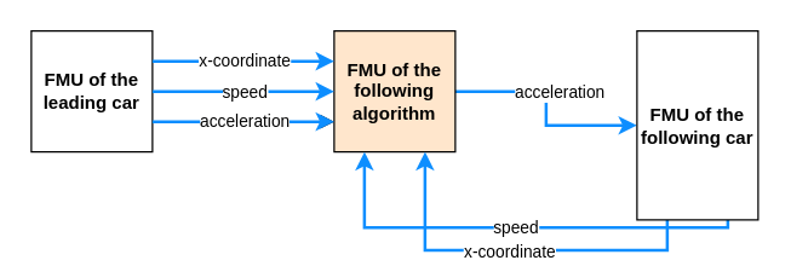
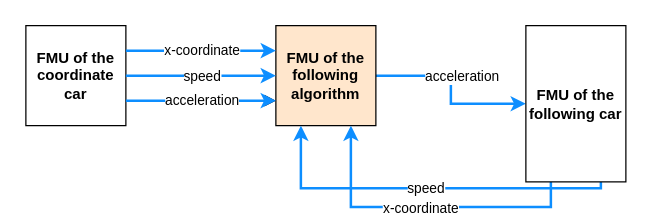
  <mxCell id="0" />
  <mxCell id="1" parent="0" />
  <mxCell id="2" style="edgeStyle=orthogonalEdgeStyle;rounded=0;orthogonalLoop=1;jettySize=auto;html=1;exitX=1;exitY=0.75;exitDx=0;exitDy=0;entryX=0;entryY=0.75;entryDx=0;entryDy=0;" edge="1" parent="1" source="4" target="7"><mxGeometry relative="1" as="geometry" /></mxCell>
  <mxCell id="3" value="acceleration" style="edgeLabel;html=1;align=center;verticalAlign=middle;resizable=0;points=[];" vertex="1" connectable="0" parent="2"><mxGeometry x="-0.208" y="1" relative="1" as="geometry"><mxPoint x="12.5" as="offset" /></mxGeometry></mxCell>
- <mxCell id="4" value="FMU of the leading car" style="whiteSpace=wrap;html=1;aspect=fixed;fontStyle=1;" vertex="1" parent="1"><mxGeometry x="20" y="20" width="80" height="80" as="geometry" /></mxCell>
+ <mxCell id="4" value="FMU of the coordinate car" style="whiteSpace=wrap;html=1;aspect=fixed;fontStyle=1;" vertex="1" parent="1"><mxGeometry x="20" y="20" width="80" height="80" as="geometry" /></mxCell>
  <mxCell id="5" style="edgeStyle=orthogonalEdgeStyle;rounded=0;orthogonalLoop=1;jettySize=auto;html=1;exitX=1;exitY=0.5;exitDx=0;exitDy=0;entryX=0;entryY=0.5;entryDx=0;entryDy=0;strokeWidth=2;strokeColor=#0D8EFF;" edge="1" parent="1" source="7" target="12"><mxGeometry relative="1" as="geometry" /></mxCell>
  <mxCell id="6" value="acceleration" style="edgeLabel;html=1;align=center;verticalAlign=middle;resizable=0;points=[];" vertex="1" connectable="0" parent="5"><mxGeometry x="-0.222" y="-2" relative="1" as="geometry"><mxPoint x="13.33" y="-2" as="offset" /></mxGeometry></mxCell>
  <mxCell id="7" value="FMU of the following algorithm" style="whiteSpace=wrap;html=1;aspect=fixed;fontStyle=1;fillColor=#ffe6cc;" vertex="1" parent="1"><mxGeometry x="220" y="20" width="80" height="80" as="geometry" /></mxCell>
  <mxCell id="8" style="edgeStyle=orthogonalEdgeStyle;rounded=0;orthogonalLoop=1;jettySize=auto;html=1;exitX=0.25;exitY=1;exitDx=0;exitDy=0;entryX=0.75;entryY=1;entryDx=0;entryDy=0;strokeWidth=2;strokeColor=#0D8EFF;" edge="1" parent="1" source="12" target="7"><mxGeometry relative="1" as="geometry" /></mxCell>
  <mxCell id="9" value="x-coordinate" style="edgeLabel;html=1;align=center;verticalAlign=middle;resizable=0;points=[];" vertex="1" connectable="0" parent="8"><mxGeometry x="0.1" y="3" relative="1" as="geometry"><mxPoint x="10" y="-3" as="offset" /></mxGeometry></mxCell>
  <mxCell id="10" style="edgeStyle=orthogonalEdgeStyle;rounded=0;orthogonalLoop=1;jettySize=auto;html=1;exitX=0.75;exitY=1;exitDx=0;exitDy=0;entryX=0.25;entryY=1;entryDx=0;entryDy=0;strokeWidth=2;strokeColor=#0D8EFF;" edge="1" parent="1" source="12" target="7"><mxGeometry relative="1" as="geometry"><Array as="points"><mxPoint x="480" y="150" /><mxPoint x="240" y="150" /></Array></mxGeometry></mxCell>
  <mxCell id="11" value="speed" style="edgeLabel;html=1;align=center;verticalAlign=middle;resizable=0;points=[];" vertex="1" connectable="0" parent="10"><mxGeometry x="0.083" y="-1" relative="1" as="geometry"><mxPoint x="14.17" as="offset" /></mxGeometry></mxCell>
  <mxCell id="12" value="FMU of the following car" style="whiteSpace=wrap;html=1;aspect=fixed;fontStyle=1;" vertex="1" parent="1"><mxGeometry x="420" y="20" width="80" height="125" as="geometry" /></mxCell>
  <mxCell id="13" value="" style="endArrow=classic;html=1;exitX=1;exitY=0.25;exitDx=0;exitDy=0;entryX=0;entryY=0.25;entryDx=0;entryDy=0;strokeWidth=2;strokeColor=#0D8EFF;" edge="1" parent="1" source="4" target="7"><mxGeometry width="50" height="50" relative="1" as="geometry"><mxPoint x="250" y="150" as="sourcePoint" /><mxPoint x="300" y="100" as="targetPoint" /></mxGeometry></mxCell>
  <mxCell id="14" value="x-coordinate" style="edgeLabel;html=1;align=center;verticalAlign=middle;resizable=0;points=[];" vertex="1" connectable="0" parent="13"><mxGeometry x="-0.233" y="1" relative="1" as="geometry"><mxPoint x="14" as="offset" /></mxGeometry></mxCell>
  <mxCell id="15" value="" style="endArrow=classic;html=1;exitX=1;exitY=0.5;exitDx=0;exitDy=0;entryX=0;entryY=0.5;entryDx=0;entryDy=0;strokeWidth=2;strokeColor=#0D8EFF;" edge="1" parent="1" source="4" target="7"><mxGeometry width="50" height="50" relative="1" as="geometry"><mxPoint x="250" y="150" as="sourcePoint" /><mxPoint x="300" y="100" as="targetPoint" /></mxGeometry></mxCell>
  <mxCell id="16" value="speed" style="edgeLabel;html=1;align=center;verticalAlign=middle;resizable=0;points=[];" vertex="1" connectable="0" parent="15"><mxGeometry x="-0.3" y="1" relative="1" as="geometry"><mxPoint x="18" y="1" as="offset" /></mxGeometry></mxCell>
  <mxCell id="17" style="edgeStyle=orthogonalEdgeStyle;rounded=0;orthogonalLoop=1;jettySize=auto;html=1;exitX=1;exitY=0.75;exitDx=0;exitDy=0;entryX=0;entryY=0.75;entryDx=0;entryDy=0;strokeWidth=2;strokeColor=#0D8EFF;" edge="1" parent="1"><mxGeometry relative="1" as="geometry"><mxPoint x="100" y="80" as="sourcePoint" /><mxPoint x="220" y="80" as="targetPoint" /></mxGeometry></mxCell>
  <mxCell id="18" value="acceleration" style="edgeLabel;html=1;align=center;verticalAlign=middle;resizable=0;points=[];" vertex="1" connectable="0" parent="17"><mxGeometry x="-0.208" y="1" relative="1" as="geometry"><mxPoint x="12.5" as="offset" /></mxGeometry></mxCell>
